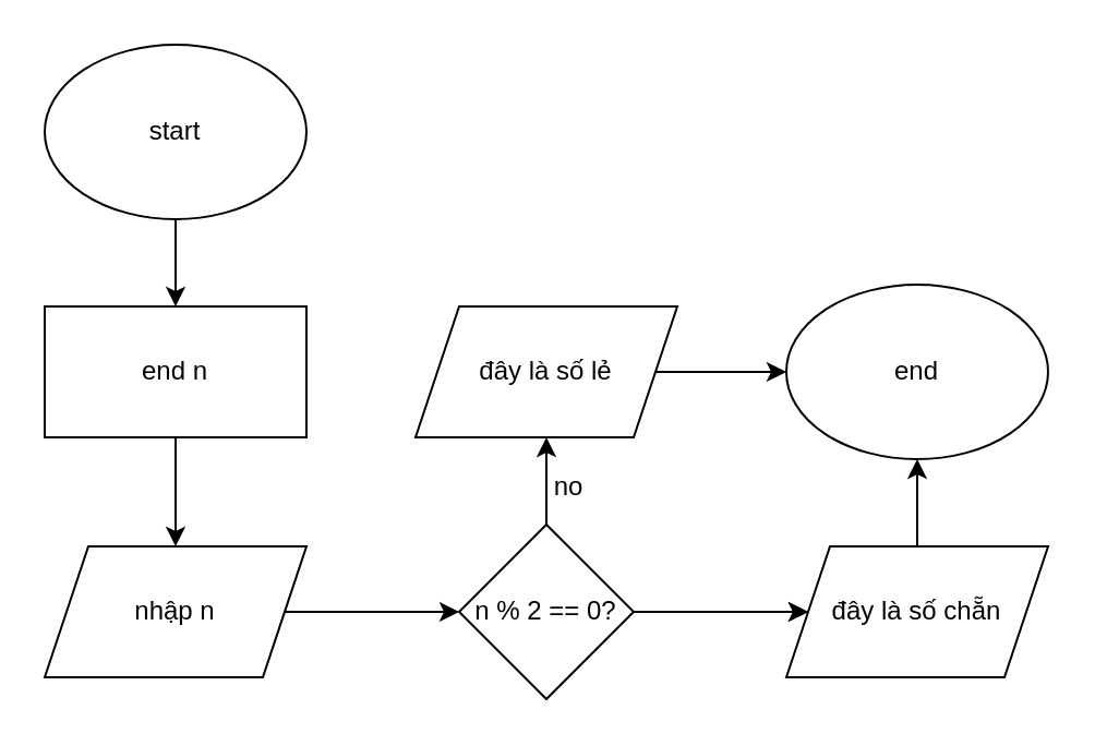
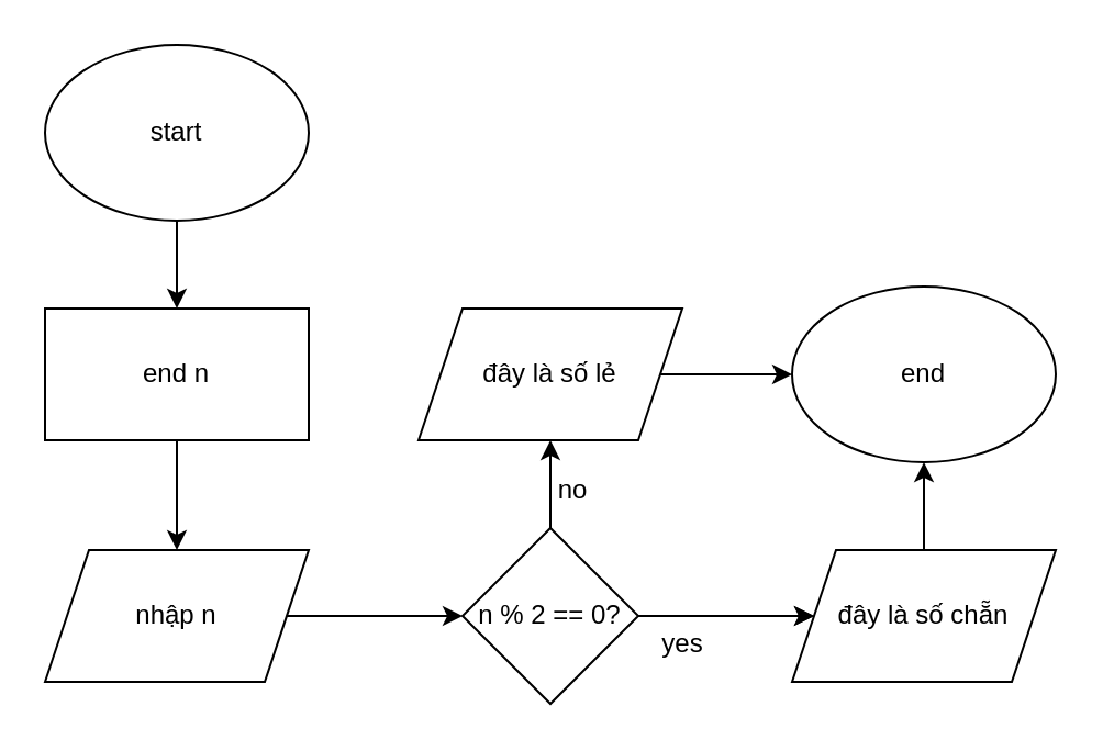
  <mxCell id="0" />
  <mxCell id="1" parent="0" />
  <mxCell id="2" style="edgeStyle=orthogonalEdgeStyle;rounded=0;orthogonalLoop=1;jettySize=auto;html=1;exitX=0.5;exitY=1;exitDx=0;exitDy=0;entryX=0.5;entryY=0;entryDx=0;entryDy=0;" edge="1" parent="1" source="3" target="5"><mxGeometry relative="1" as="geometry" /></mxCell>
  <mxCell id="3" value="start" style="ellipse;whiteSpace=wrap;html=1;" vertex="1" parent="1"><mxGeometry x="20" y="20" width="120" height="80" as="geometry" /></mxCell>
  <mxCell id="4" style="edgeStyle=orthogonalEdgeStyle;rounded=0;orthogonalLoop=1;jettySize=auto;html=1;exitX=0.5;exitY=1;exitDx=0;exitDy=0;" edge="1" parent="1" source="5" target="7"><mxGeometry relative="1" as="geometry" /></mxCell>
  <mxCell id="5" value="end n" style="rounded=0;whiteSpace=wrap;html=1;" vertex="1" parent="1"><mxGeometry x="20" y="140" width="120" height="60" as="geometry" /></mxCell>
  <mxCell id="6" style="edgeStyle=orthogonalEdgeStyle;rounded=0;orthogonalLoop=1;jettySize=auto;html=1;exitX=1;exitY=0.5;exitDx=0;exitDy=0;entryX=0;entryY=0.5;entryDx=0;entryDy=0;" edge="1" parent="1" source="7" target="11"><mxGeometry relative="1" as="geometry" /></mxCell>
  <mxCell id="7" value="nhập n" style="shape=parallelogram;perimeter=parallelogramPerimeter;whiteSpace=wrap;html=1;fixedSize=1;" vertex="1" parent="1"><mxGeometry x="20" y="250" width="120" height="60" as="geometry" /></mxCell>
  <mxCell id="8" style="edgeStyle=orthogonalEdgeStyle;rounded=0;orthogonalLoop=1;jettySize=auto;html=1;exitX=1;exitY=0.5;exitDx=0;exitDy=0;entryX=0;entryY=0.5;entryDx=0;entryDy=0;" edge="1" parent="1" source="11" target="13"><mxGeometry relative="1" as="geometry" /></mxCell>
  <mxCell id="9" style="edgeStyle=orthogonalEdgeStyle;rounded=0;orthogonalLoop=1;jettySize=auto;html=1;exitX=0.5;exitY=0;exitDx=0;exitDy=0;entryX=0.5;entryY=1;entryDx=0;entryDy=0;" edge="1" parent="1" source="11" target="15"><mxGeometry relative="1" as="geometry" /></mxCell>
  <mxCell id="10" value="" style="edgeStyle=orthogonalEdgeStyle;rounded=0;orthogonalLoop=1;jettySize=auto;html=1;" edge="1" parent="1" source="11" target="13"><mxGeometry relative="1" as="geometry" /></mxCell>
  <mxCell id="11" value="n % 2 == 0?" style="rhombus;whiteSpace=wrap;html=1;" vertex="1" parent="1"><mxGeometry x="210" y="240" width="80" height="80" as="geometry" /></mxCell>
  <mxCell id="12" style="edgeStyle=orthogonalEdgeStyle;rounded=0;orthogonalLoop=1;jettySize=auto;html=1;exitX=0.5;exitY=0;exitDx=0;exitDy=0;entryX=0.5;entryY=1;entryDx=0;entryDy=0;" edge="1" parent="1" source="13" target="16"><mxGeometry relative="1" as="geometry" /></mxCell>
  <mxCell id="13" value="đây là số chẵn" style="shape=parallelogram;perimeter=parallelogramPerimeter;whiteSpace=wrap;html=1;fixedSize=1;" vertex="1" parent="1"><mxGeometry x="360" y="250" width="120" height="60" as="geometry" /></mxCell>
  <mxCell id="14" style="edgeStyle=orthogonalEdgeStyle;rounded=0;orthogonalLoop=1;jettySize=auto;html=1;exitX=1;exitY=0.5;exitDx=0;exitDy=0;entryX=0;entryY=0.5;entryDx=0;entryDy=0;" edge="1" parent="1" source="15" target="16"><mxGeometry relative="1" as="geometry" /></mxCell>
  <mxCell id="15" value="đây là số lẻ" style="shape=parallelogram;perimeter=parallelogramPerimeter;whiteSpace=wrap;html=1;fixedSize=1;" vertex="1" parent="1"><mxGeometry x="190" y="140" width="120" height="60" as="geometry" /></mxCell>
  <mxCell id="16" value="end" style="ellipse;whiteSpace=wrap;html=1;" vertex="1" parent="1"><mxGeometry x="360" y="130" width="120" height="80" as="geometry" /></mxCell>
  <mxCell id="17" value="no" style="text;html=1;align=center;verticalAlign=middle;resizable=0;points=[];autosize=1;strokeColor=none;fillColor=none;" vertex="1" parent="1"><mxGeometry x="240" y="208" width="40" height="30" as="geometry" /></mxCell>
+ <mxCell id="18" value="yes" style="text;html=1;align=center;verticalAlign=middle;resizable=0;points=[];autosize=1;strokeColor=none;fillColor=none;" vertex="1" parent="1"><mxGeometry x="290" y="278" width="40" height="30" as="geometry" /></mxCell>
